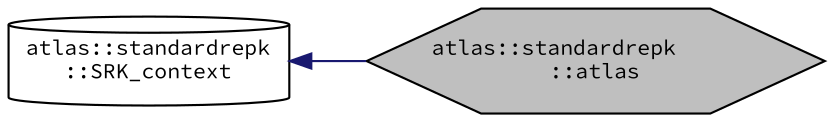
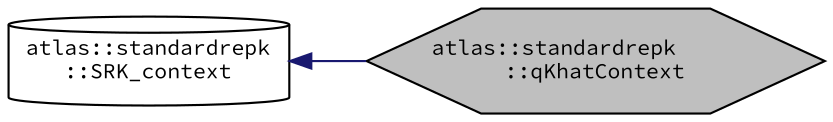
  digraph {
    rankdir=LR
    fontname="Source Code Pro"
    node [color=black fontname="Source Code Pro" fontsize=10 style=filled]
-   n1 [fillcolor=grey75 fontcolor=black height=0.2 label="atlas::standardrepk\l::atlas" shape=hexagon width=0.4]
+   n1 [fillcolor=grey75 fontcolor=black height=0.2 label="atlas::standardrepk\l::qKhatContext" shape=hexagon width=0.4]
    n2 [fillcolor=white height=0.2 label="atlas::standardrepk\l::SRK_context" shape=cylinder width=0.4]
    n2 -> n1 [color=midnightblue dir=back fontname="Source Code Pro" fontsize=10 labelfontname=Helvetica labelfontsize=10 style=solid]
  }
